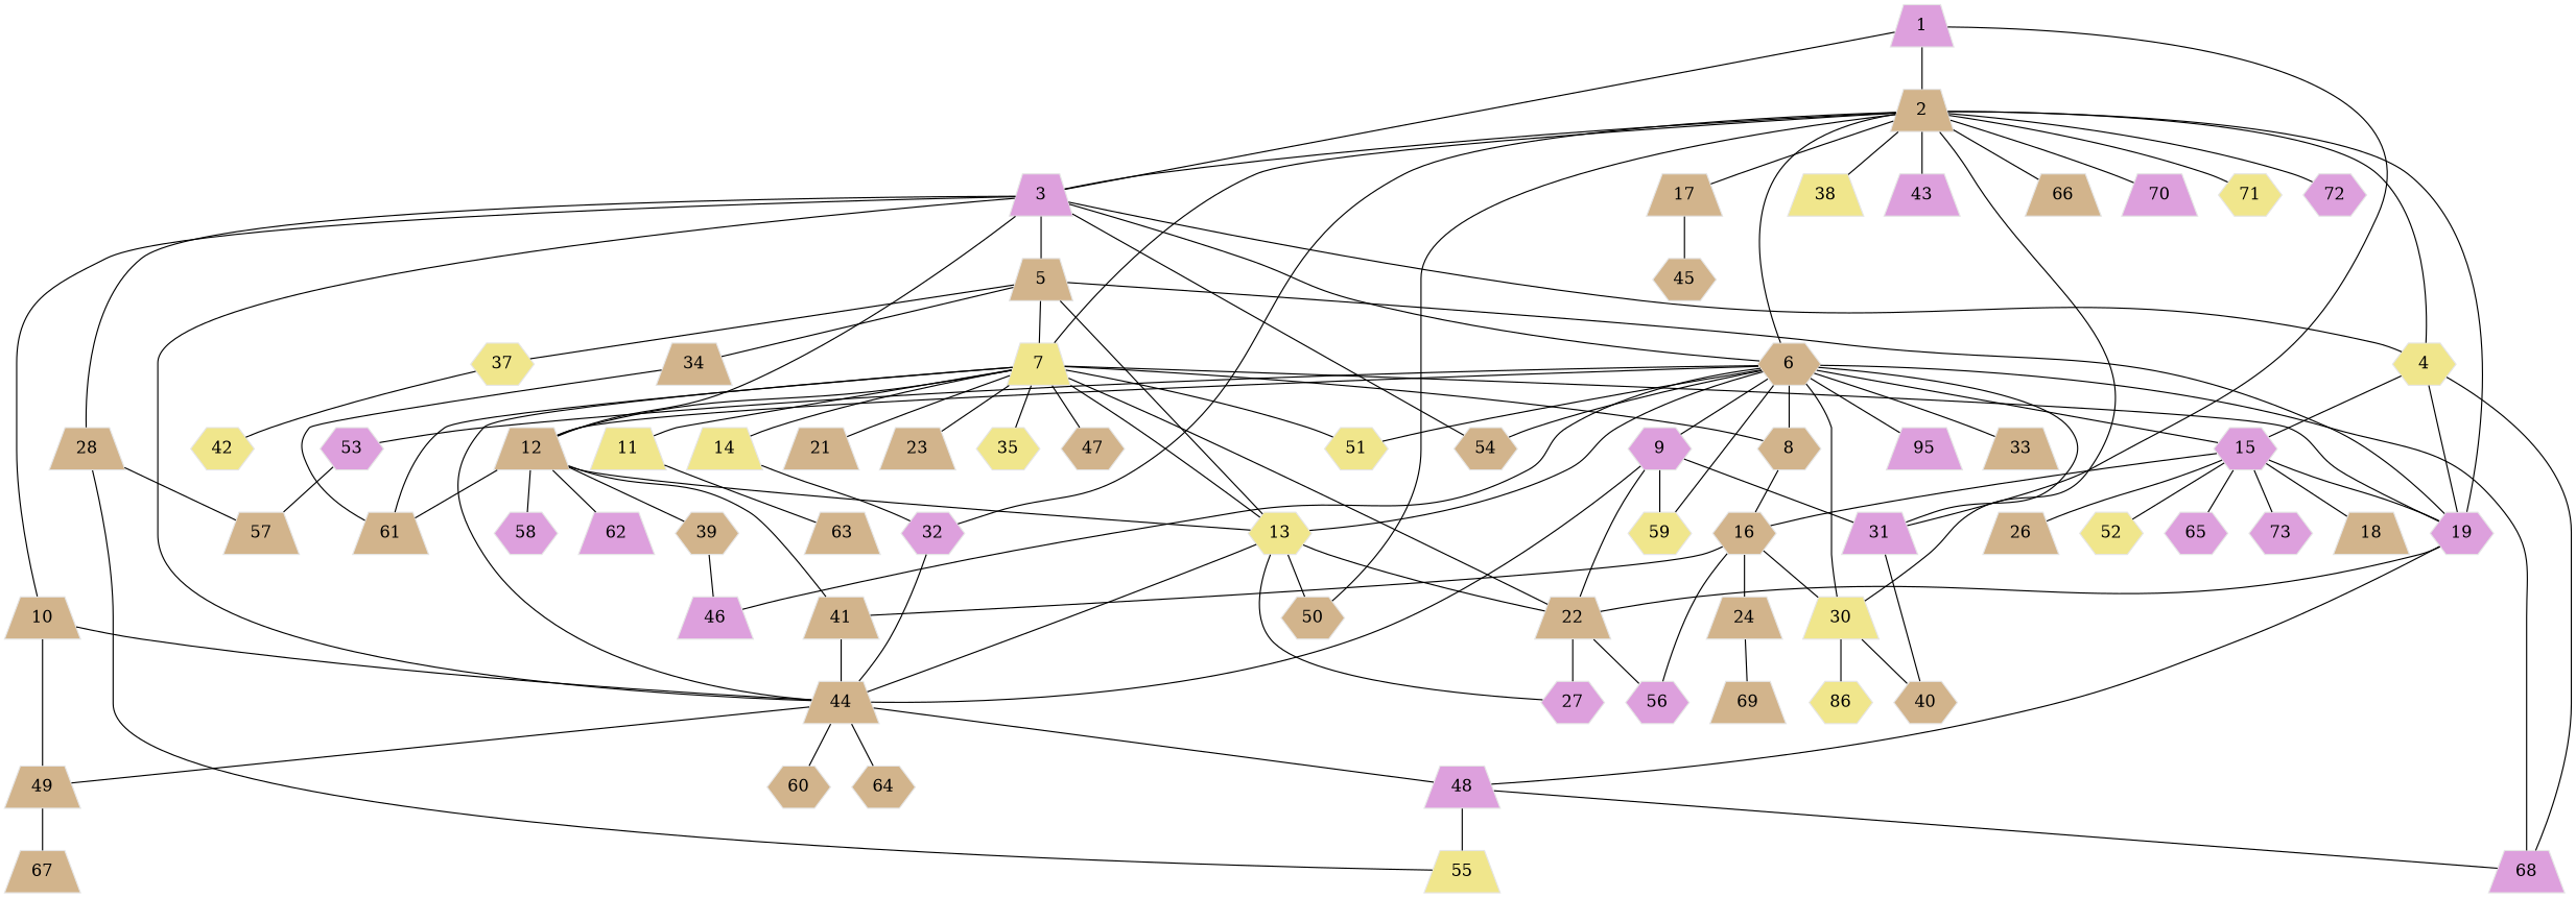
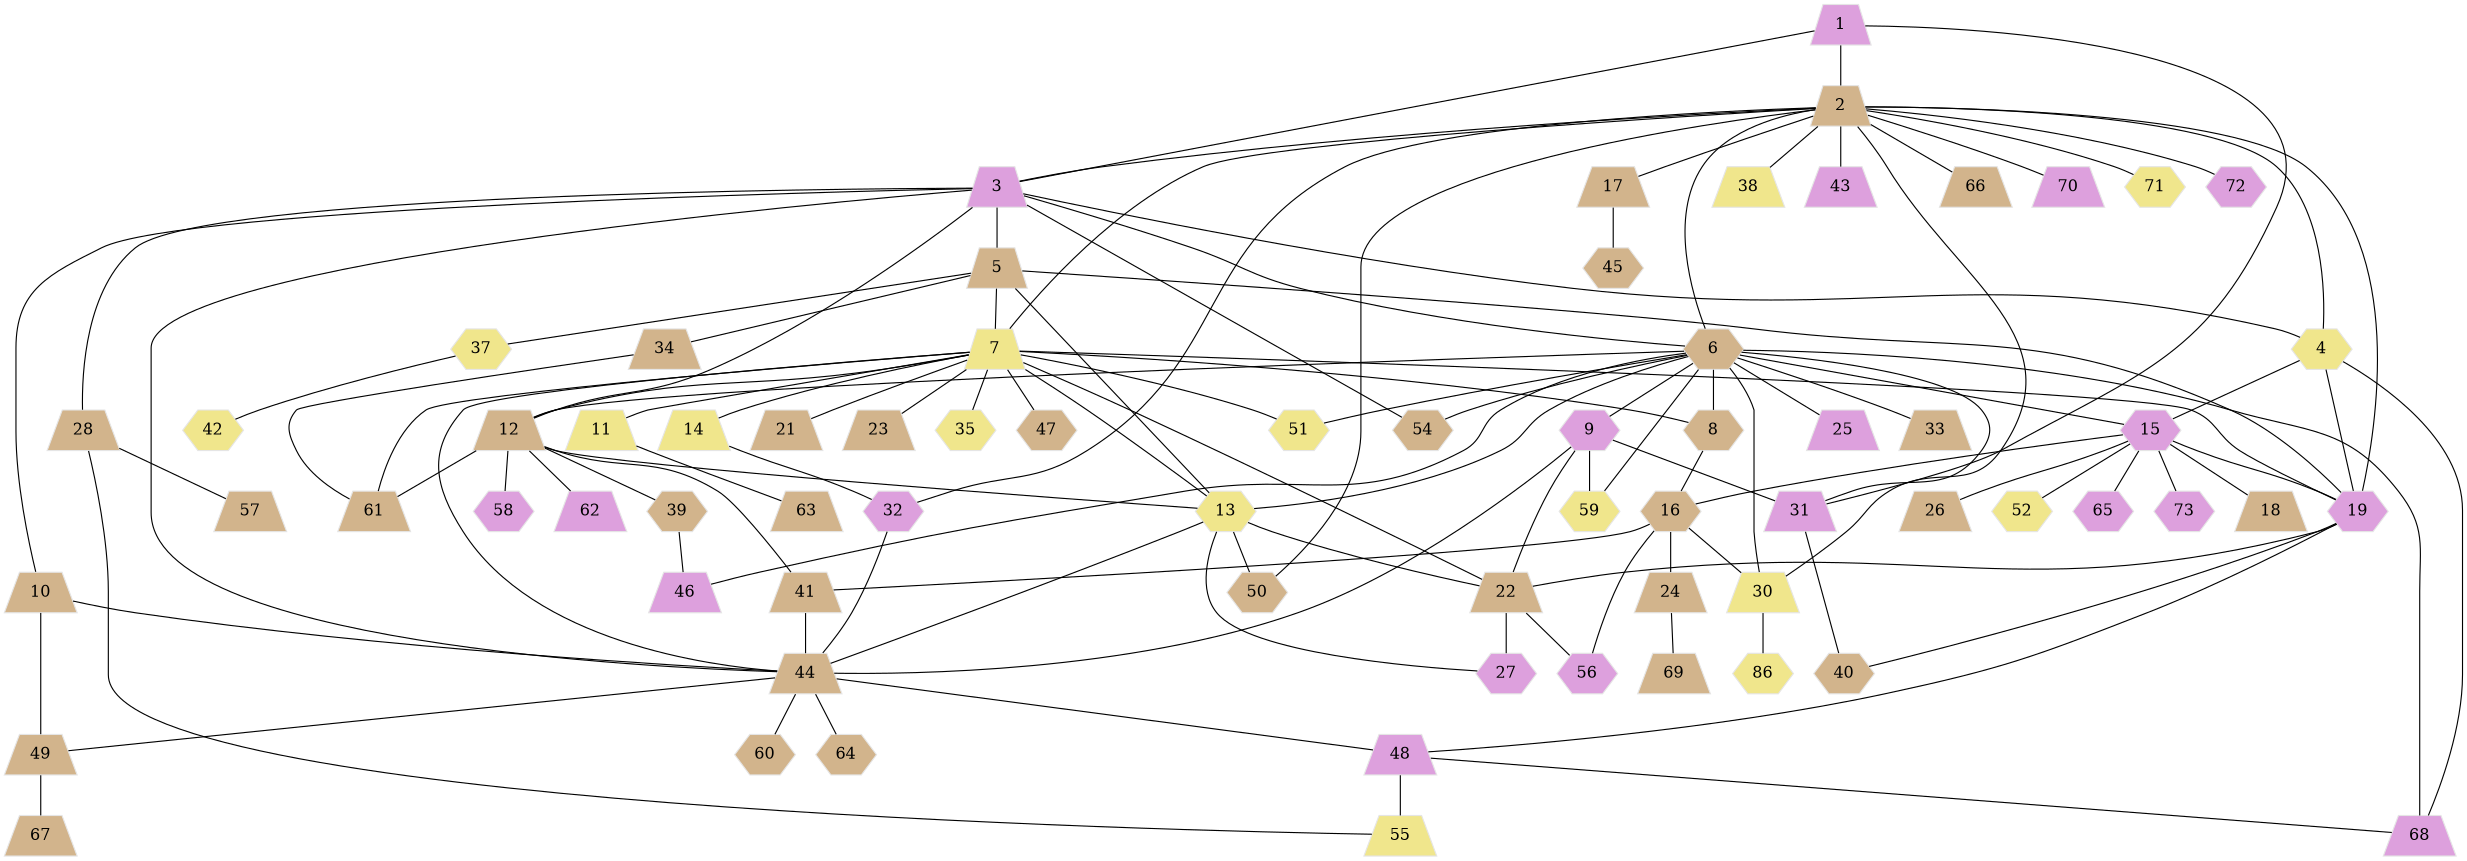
  graph {
    node [color=gray90 fillcolor=tan shape=trapezium style=filled]
    edge [weight=1.0]
    1 [fillcolor=plum]
    2
    3 [fillcolor=plum]
    31 [fillcolor=plum]
    4 [fillcolor=khaki shape=hexagon]
    6 [shape=hexagon]
    7 [fillcolor=khaki]
    17
    19 [fillcolor=plum shape=hexagon]
    30 [fillcolor=khaki]
    32 [fillcolor=plum shape=hexagon]
    38 [fillcolor=khaki]
    43 [fillcolor=plum]
    50 [shape=hexagon]
    66
    70 [fillcolor=plum]
    71 [fillcolor=khaki shape=hexagon]
    72 [fillcolor=plum shape=hexagon]
    44
    5
    10
    12
    28
    54 [shape=hexagon]
    40 [shape=hexagon]
    15 [fillcolor=plum shape=hexagon]
    68 [fillcolor=plum]
    13 [fillcolor=khaki shape=hexagon]
    8 [shape=hexagon]
    9 [fillcolor=plum shape=hexagon]
-   25 [fillcolor=plum label=95]
+   25 [fillcolor=plum]
    33
    46 [fillcolor=plum]
    51 [fillcolor=khaki shape=hexagon]
-   53 [fillcolor=plum shape=hexagon]
    59 [fillcolor=khaki shape=hexagon]
    11 [fillcolor=khaki]
    14 [fillcolor=khaki]
    21
    22
    23
    35 [fillcolor=khaki shape=hexagon]
    47 [shape=hexagon]
    61
    45 [shape=hexagon]
    48 [fillcolor=plum]
    n47 [fillcolor=khaki label=86 shape=hexagon]
    49
    60 [shape=hexagon]
    64 [shape=hexagon]
    34
    37 [fillcolor=khaki shape=hexagon]
    39 [shape=hexagon]
    41
    58 [fillcolor=plum shape=hexagon]
    62 [fillcolor=plum]
    55 [fillcolor=khaki]
    57
    16 [shape=hexagon]
    18
    26
    52 [fillcolor=khaki shape=hexagon]
    65 [fillcolor=plum shape=hexagon]
    73 [fillcolor=plum shape=hexagon]
    27 [fillcolor=plum shape=hexagon]
    42 [fillcolor=khaki shape=hexagon]
    63
    56 [fillcolor=plum shape=hexagon]
    24
    67
    69
    1 -- 2
    1 -- 3
    1 -- 31
    2 -- 3
    2 -- 4
    2 -- 6
    2 -- 7
    2 -- 17
    2 -- 19
    2 -- 30
    2 -- 32
    2 -- 38
    2 -- 43
    2 -- 50
    2 -- 66
    2 -- 70
    2 -- 71
    2 -- 72
    3 -- 4
    3 -- 6
    3 -- 44
    3 -- 5 [weight=9.0]
    3 -- 10
    3 -- 12
    3 -- 28
    3 -- 54
    31 -- 40
    4 -- 19
    4 -- 15
    4 -- 68
    6 -- 31
    6 -- 30
    6 -- 12
    6 -- 54
    6 -- 15
    6 -- 68
    6 -- 13
    6 -- 8 [weight=8.0]
    6 -- 9
    6 -- 25
    6 -- 33
    6 -- 46
    6 -- 51
-   6 -- 53
    6 -- 59
    7 -- 19
    7 -- 44
    7 -- 12
    7 -- 13
    7 -- 8
    7 -- 51
    7 -- 11
    7 -- 14
    7 -- 21
    7 -- 22
    7 -- 23
    7 -- 35
    7 -- 47
    7 -- 61
    17 -- 45
    19 -- 22 [weight=2.0]
    19 -- 48
-   30 -- 40
+   19 -- 40
    30 -- n47 [weight=2.0]
    32 -- 44
    44 -- 48
    44 -- 49
    44 -- 60
    44 -- 64
    5 -- 7
    5 -- 19
    5 -- 13
    5 -- 34
    5 -- 37
    10 -- 44
    10 -- 49
    12 -- 13
    12 -- 61
    12 -- 39
    12 -- 41
    12 -- 58
    12 -- 62
    28 -- 55
    28 -- 57
    15 -- 19
    15 -- 16
    15 -- 18
    15 -- 26
    15 -- 52
    15 -- 65
    15 -- 73
    13 -- 50 [weight=3.0]
    13 -- 44
    13 -- 22
    13 -- 27
    8 -- 16
    9 -- 31
    9 -- 44
    9 -- 59
    9 -- 22
-   53 -- 57
    11 -- 63
    14 -- 32
    22 -- 27 [weight=4.0]
    22 -- 56
    48 -- 68
    48 -- 55 [weight=2.0]
    49 -- 67
    34 -- 61
    37 -- 42
    39 -- 46
    41 -- 44
    16 -- 30
    16 -- 41
    16 -- 56
    16 -- 24
    24 -- 69
  }
